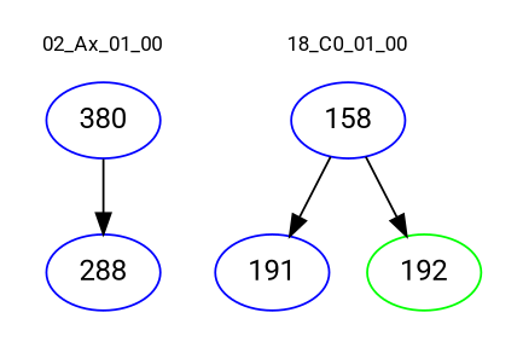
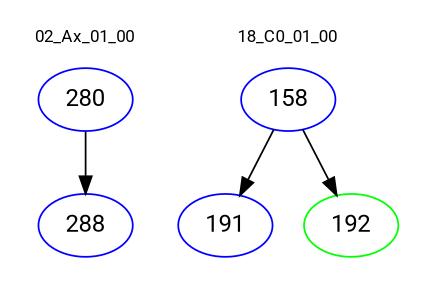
  digraph {
    fontname=Roboto
    node [color=blue fontname=Roboto]
    edge [color=black fontname=Roboto]
-   n1 [label=380]
+   n1 [label=280]
    n2 [label=288]
    n3 [label=158]
    n4 [label=191]
    n5 [color=green label=192]
    subgraph cluster_1 {
      color=white
      fontsize=10
      label="02_Ax_01_00"
      n1
      n2
    }
    subgraph cluster_2 {
      color=white
      fontsize=10
      label="18_C0_01_00"
      n3
      n4
      n5
    }
    n1 -> n2
    n3 -> n4
    n3 -> n5
  }
